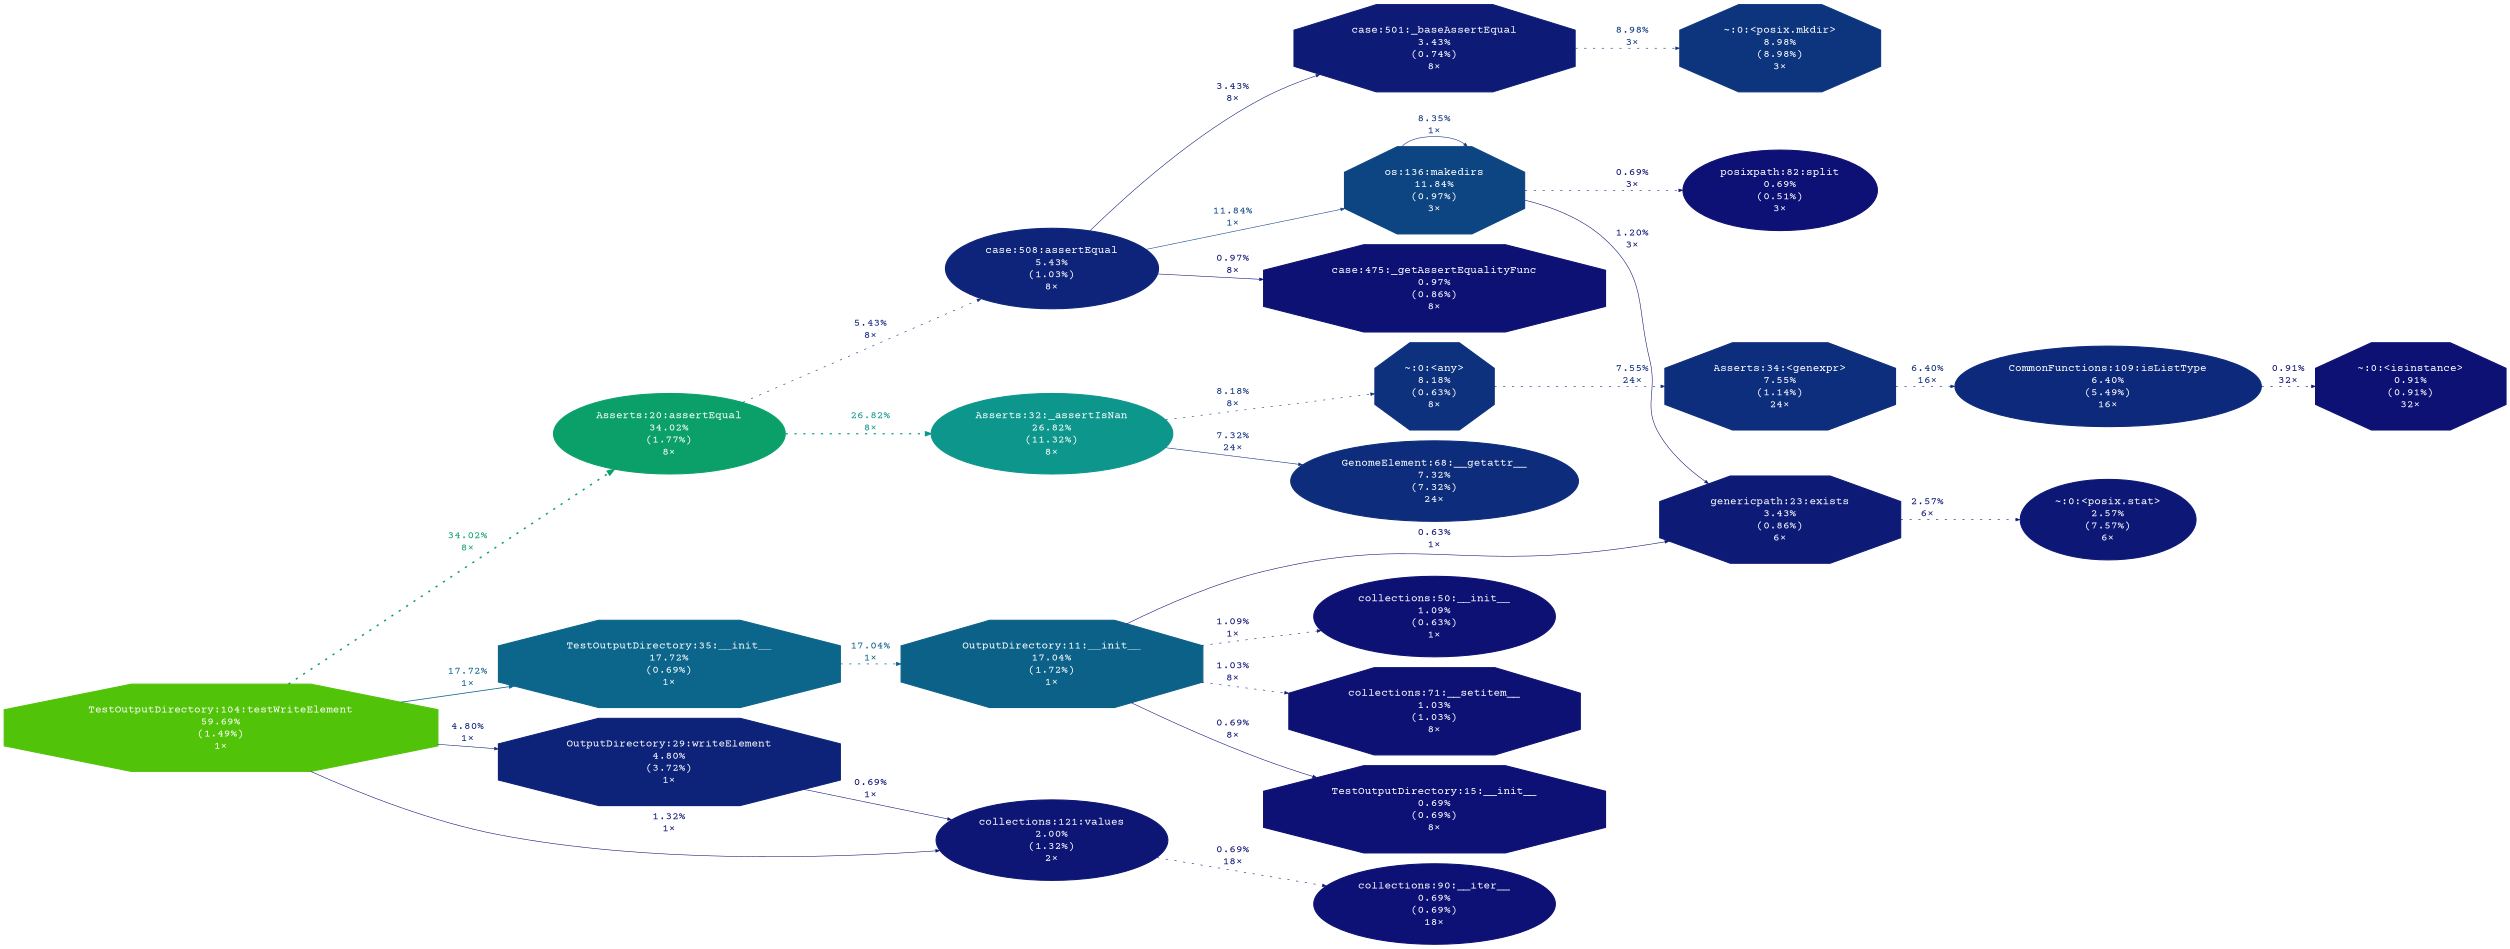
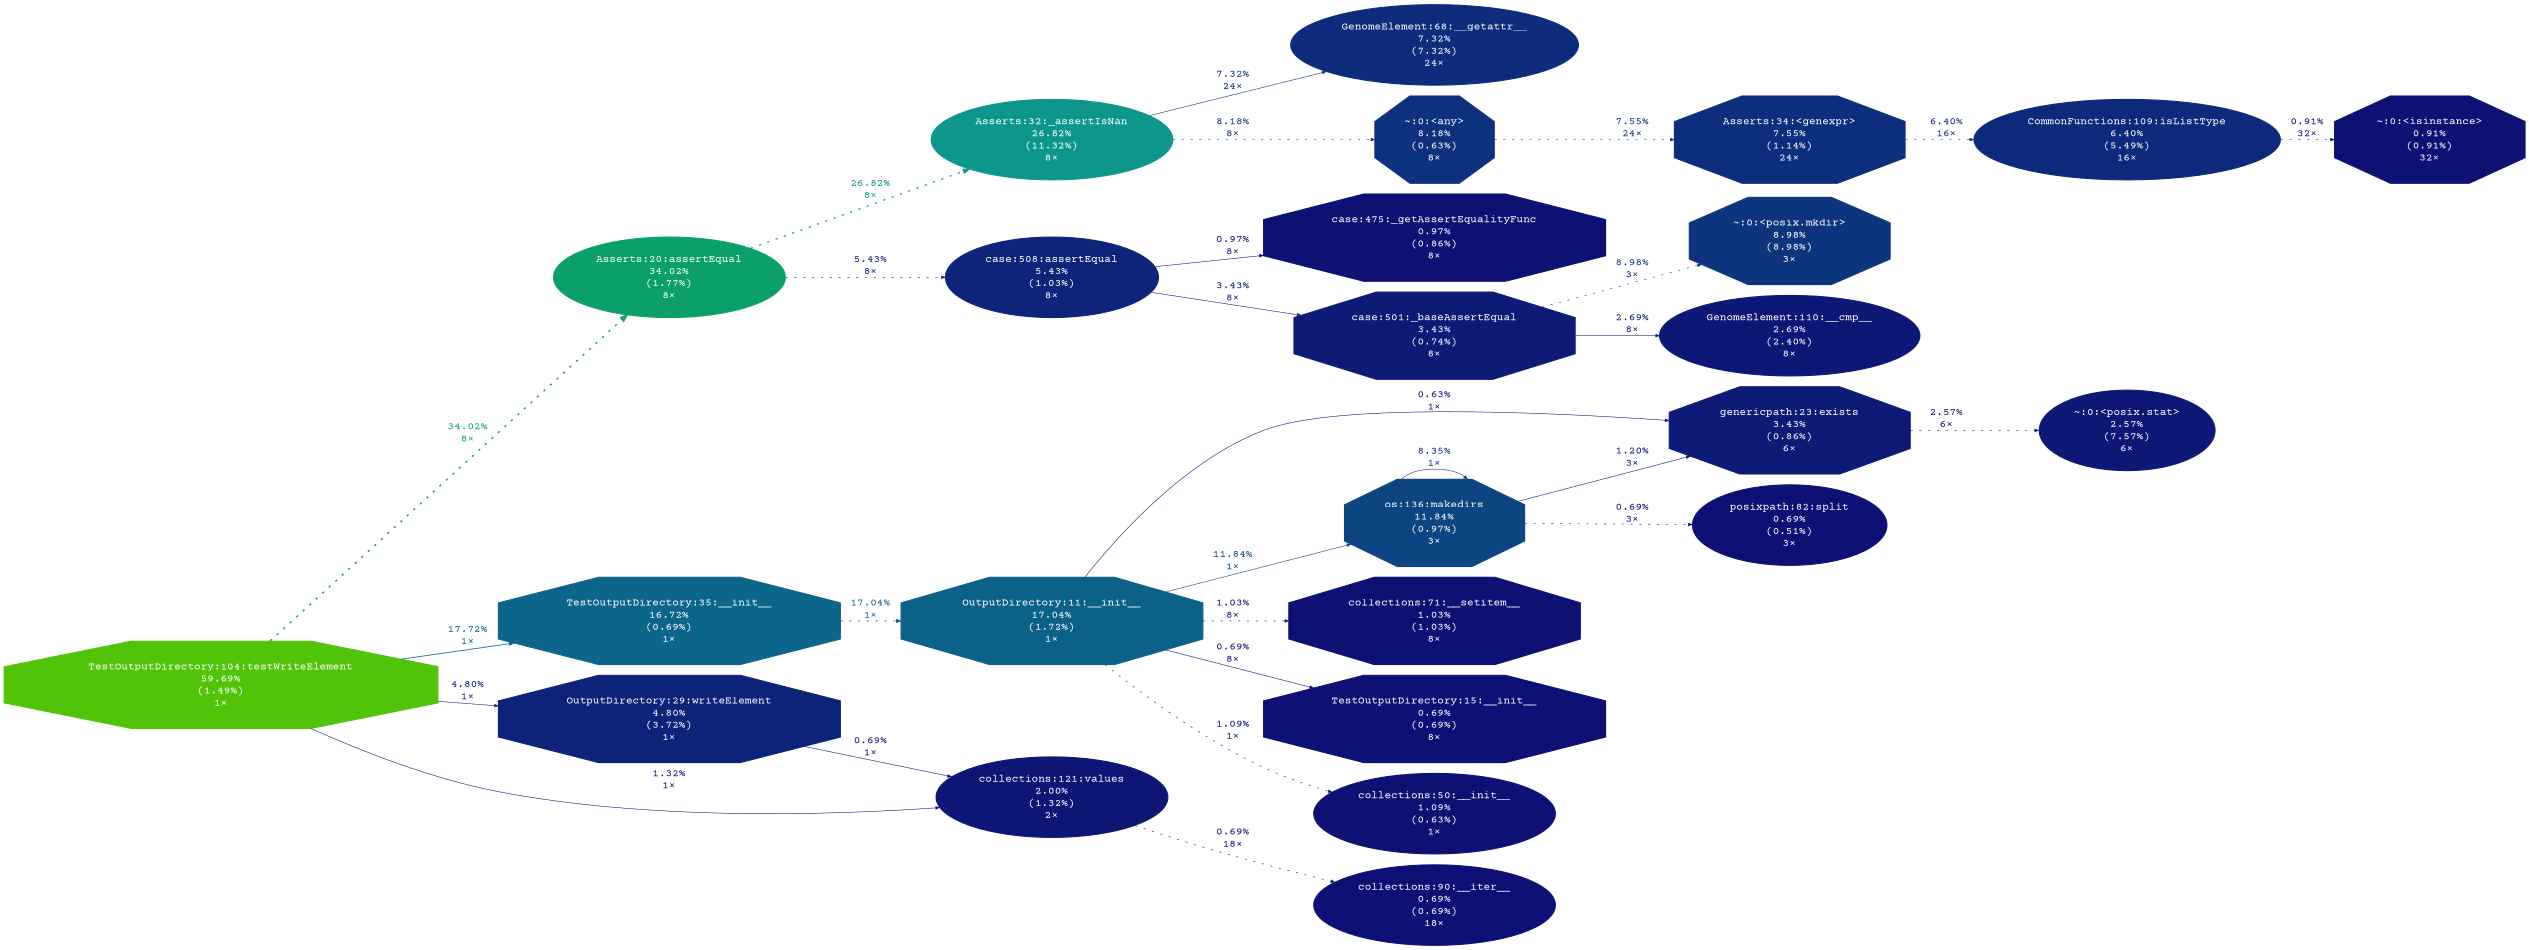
  digraph {
    fontname="Courier Prime"
    nodesep=0.125
    rankdir=LR
    ranksep=0.25
    node [color="#0d1174" fontcolor="#ffffff" fontname="Courier Prime" fontsize=10.00 shape=octagon style=filled]
    edge [arrowsize=0.35 color="#0d1174" fontcolor="#0d1174" fontname="Courier Prime" fontsize=10.00 labeldistance=0.50 penwidth=0.50 style=dotted]
    n1 [color="#0d2d7c" height=0 label="GenomeElement:68:__getattr__\n7.32%\n(7.32%)\n24×" shape=ellipse width=0]
    n2 [color="#0c968c" height=0 label="Asserts:32:_assertIsNan\n26.82%\n(11.32%)\n8×" shape=ellipse width=0]
    n3 [color="#0d317d" height=0 label="~:0:<any>\n8.18%\n(0.63%)\n8×" width=0]
    n4 [color="#0d2e7c" height=0 label="Asserts:34:<genexpr>\n7.55%\n(1.14%)\n24×" width=0]
    n5 [color="#0d297b" height=0 label="CommonFunctions:109:isListType\n6.40%\n(5.49%)\n16×" shape=ellipse width=0]
    n6 [color="#0c6189" height=0 label="OutputDirectory:11:__init__\n17.04%\n(1.72%)\n1×" width=0]
    n7 [color="#0d1b77" height=0 label="genericpath:23:exists\n3.43%\n(0.86%)\n6×" width=0]
    n8 [color="#0d4482" height=0 label="os:136:makedirs\n11.84%\n(0.97%)\n3×" width=0]
    n9 [height=0 label="collections:71:__setitem__\n1.03%\n(1.03%)\n8×" width=0]
    n10 [color="#0d1074" height=0 label="TestOutputDirectory:15:__init__\n0.69%\n(0.69%)\n8×" width=0]
    n11 [height=0 label="collections:50:__init__\n1.09%\n(0.63%)\n1×" shape=ellipse width=0]
    n12 [color="#0d1876" height=0 label="~:0:<posix.stat>\n2.57%\n(7.57%)\n6×" shape=ellipse width=0]
    n13 [color="#0d1074" height=0 label="posixpath:82:split\n0.69%\n(0.51%)\n3×" shape=ellipse width=0]
    n14 [color="#0d357e" height=0 label="~:0:<posix.mkdir>\n8.98%\n(8.98%)\n3×" width=0]
    n15 [height=0 label="case:475:_getAssertEqualityFunc\n0.97%\n(0.86%)\n8×" width=0]
    n16 [color="#0ba06a" height=0 label="Asserts:20:assertEqual\n34.02%\n(1.77%)\n8×" shape=ellipse width=0]
    n17 [color="#0d247a" height=0 label="case:508:assertEqual\n5.43%\n(1.03%)\n8×" shape=ellipse width=0]
    n18 [color="#0d1b77" height=0 label="case:501:_baseAssertEqual\n3.43%\n(0.74%)\n8×" width=0]
+   n19 [color="#0d1876" height=0 label="GenomeElement:110:__cmp__\n2.69%\n(2.40%)\n8×" shape=ellipse width=0]
    n20 [color="#51c308" height=0 label="TestOutputDirectory:104:testWriteElement\n59.69%\n(1.49%)\n1×" width=0]
-   n21 [color="#0c658a" height=0 label="TestOutputDirectory:35:__init__\n17.72%\n(0.69%)\n1×" width=0]
+   n21 [color="#0c658a" height=0 label="TestOutputDirectory:35:__init__\n16.72%\n(0.69%)\n1×" width=0]
    n22 [color="#0d2279" height=0 label="OutputDirectory:29:writeElement\n4.80%\n(3.72%)\n1×" width=0]
    n23 [color="#0d1575" height=0 label="collections:121:values\n2.00%\n(1.32%)\n2×" shape=ellipse width=0]
    n24 [color="#0d1074" height=0 label="collections:90:__iter__\n0.69%\n(0.69%)\n18×" shape=ellipse width=0]
    n25 [height=0 label="~:0:<isinstance>\n0.91%\n(0.91%)\n32×" width=0]
    n2 -> n1 [color="#0d2d7c" fontcolor="#0d2d7c" label="7.32%\n24×" style=bold]
    n2 -> n3 [color="#0d317d" fontcolor="#0d317d" label="8.18%\n8×"]
    n3 -> n4 [color="#0d2e7c" fontcolor="#0d2e7c" label="7.55%\n24×"]
    n4 -> n5 [color="#0d297b" fontcolor="#0d297b" label="6.40%\n16×"]
    n5 -> n25 [label="0.91%\n32×"]
    n6 -> n7 [color="#0d0f74" fontcolor="#0d0f74" label="0.63%\n1×" style=bold]
-   n17 -> n8 [color="#0d4482" fontcolor="#0d4482" label="11.84%\n1×" style=bold]
+   n6 -> n8 [color="#0d4482" fontcolor="#0d4482" label="11.84%\n1×" style=bold]
    n6 -> n9 [label="1.03%\n8×"]
    n6 -> n10 [color="#0d1074" fontcolor="#0d1074" label="0.69%\n8×" style=bold]
    n6 -> n11 [label="1.09%\n1×"]
    n7 -> n12 [color="#0d1876" fontcolor="#0d1876" label="2.57%\n6×"]
    n8 -> n7 [color="#0d1274" fontcolor="#0d1274" label="1.20%\n3×" style=bold]
    n8 -> n8 [color="#0d327d" fontcolor="#0d327d" label="8.35%\n1×" style=bold]
    n8 -> n13 [color="#0d1074" fontcolor="#0d1074" label="0.69%\n3×"]
    n16 -> n2 [arrowsize=0.52 color="#0c968c" fontcolor="#0c968c" label="26.82%\n8×" labeldistance=1.07 penwidth=1.07]
    n16 -> n17 [color="#0d247a" fontcolor="#0d247a" label="5.43%\n8×"]
    n17 -> n15 [label="0.97%\n8×" style=bold]
    n17 -> n18 [color="#0d1b77" fontcolor="#0d1b77" label="3.43%\n8×" style=bold]
    n18 -> n14 [color="#0d357e" fontcolor="#0d357e" label="8.98%\n3×"]
+   n18 -> n19 [color="#0d1876" fontcolor="#0d1876" label="2.69%\n8×" style=bold]
    n20 -> n16 [arrowsize=0.58 color="#0ba06a" fontcolor="#0ba06a" label="34.02%\n8×" labeldistance=1.36 penwidth=1.36]
    n20 -> n21 [arrowsize=0.42 color="#0c658a" fontcolor="#0c658a" label="17.72%\n1×" labeldistance=0.71 penwidth=0.71 style=bold]
    n20 -> n22 [color="#0d2279" fontcolor="#0d2279" label="4.80%\n1×" style=bold]
    n20 -> n23 [color="#0d1274" fontcolor="#0d1274" label="1.32%\n1×" style=bold]
    n21 -> n6 [arrowsize=0.41 color="#0c6189" fontcolor="#0c6189" label="17.04%\n1×" labeldistance=0.68 penwidth=0.68]
    n22 -> n23 [color="#0d1074" fontcolor="#0d1074" label="0.69%\n1×" style=bold]
    n23 -> n24 [color="#0d1074" fontcolor="#0d1074" label="0.69%\n18×"]
  }
